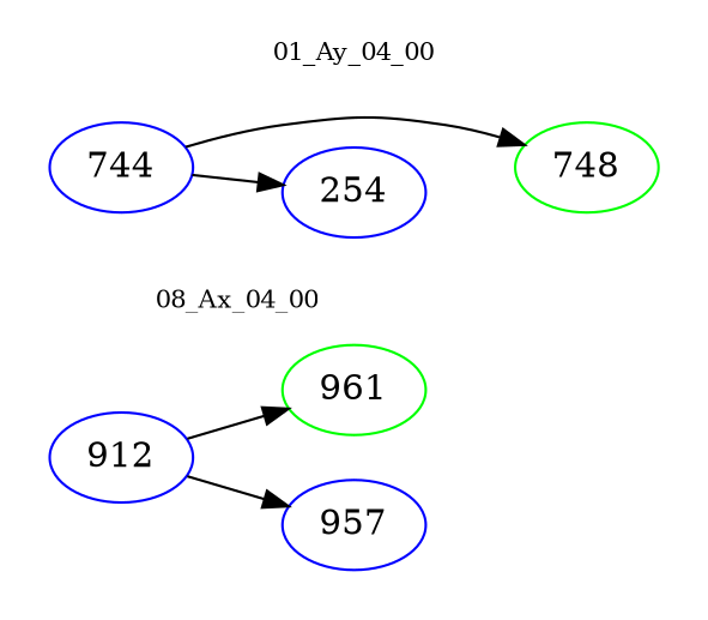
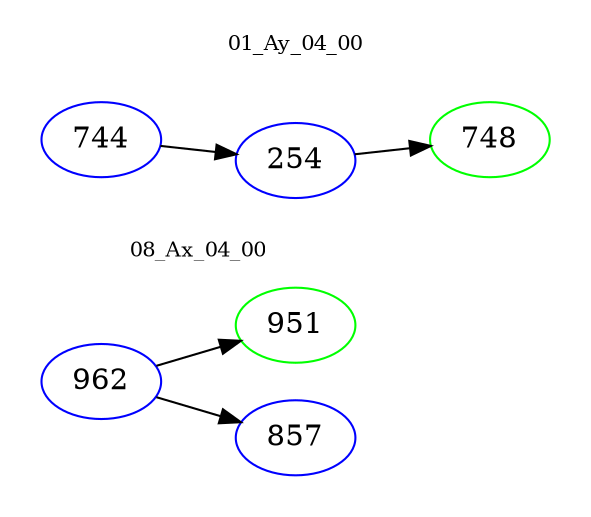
  digraph {
    rankdir=LR
    node [color=blue]
    edge [color=black]
-   n1 [label=912]
-   n2 [label=957]
-   n3 [color=green label=961]
+   n1 [label=962]
+   n2 [label=857]
+   n3 [color=green label=951]
    n4 [label=744]
    n5 [label=254]
    n6 [color=green label=748]
    subgraph cluster_1 {
      color=white
      fontsize=10
      label="08_Ax_04_00"
      n1
      n2
      n3
    }
    subgraph cluster_2 {
      color=white
      fontsize=10
      label="01_Ay_04_00"
      n4
      n5
      n6
    }
    n1 -> n2
    n1 -> n3
    n4 -> n5
-   n4 -> n6
+   n5 -> n6
  }
